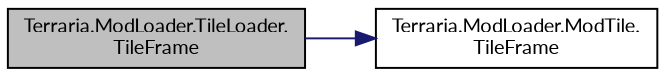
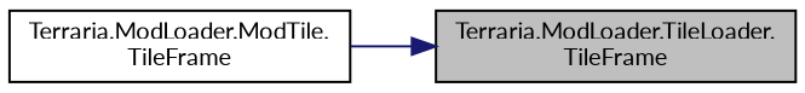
  digraph {
    rankdir=LR
    fontname=Lato
    node [color=black fontname=Lato fontsize=10 shape=record style=filled]
    n1 [fillcolor=grey75 fontcolor=black height=0.2 label="Terraria.ModLoader.TileLoader.\lTileFrame" width=0.4]
    n2 [fillcolor=white height=0.2 label="Terraria.ModLoader.ModTile.\lTileFrame" width=0.4]
-   n1 -> n2 [color=midnightblue fontname=Lato fontsize=10 labelfontname=Helvetica labelfontsize=10 style=solid]
+   n2 -> n1 [color=midnightblue fontname=Lato fontsize=10 labelfontname=Helvetica labelfontsize=10 style=solid]
  }
